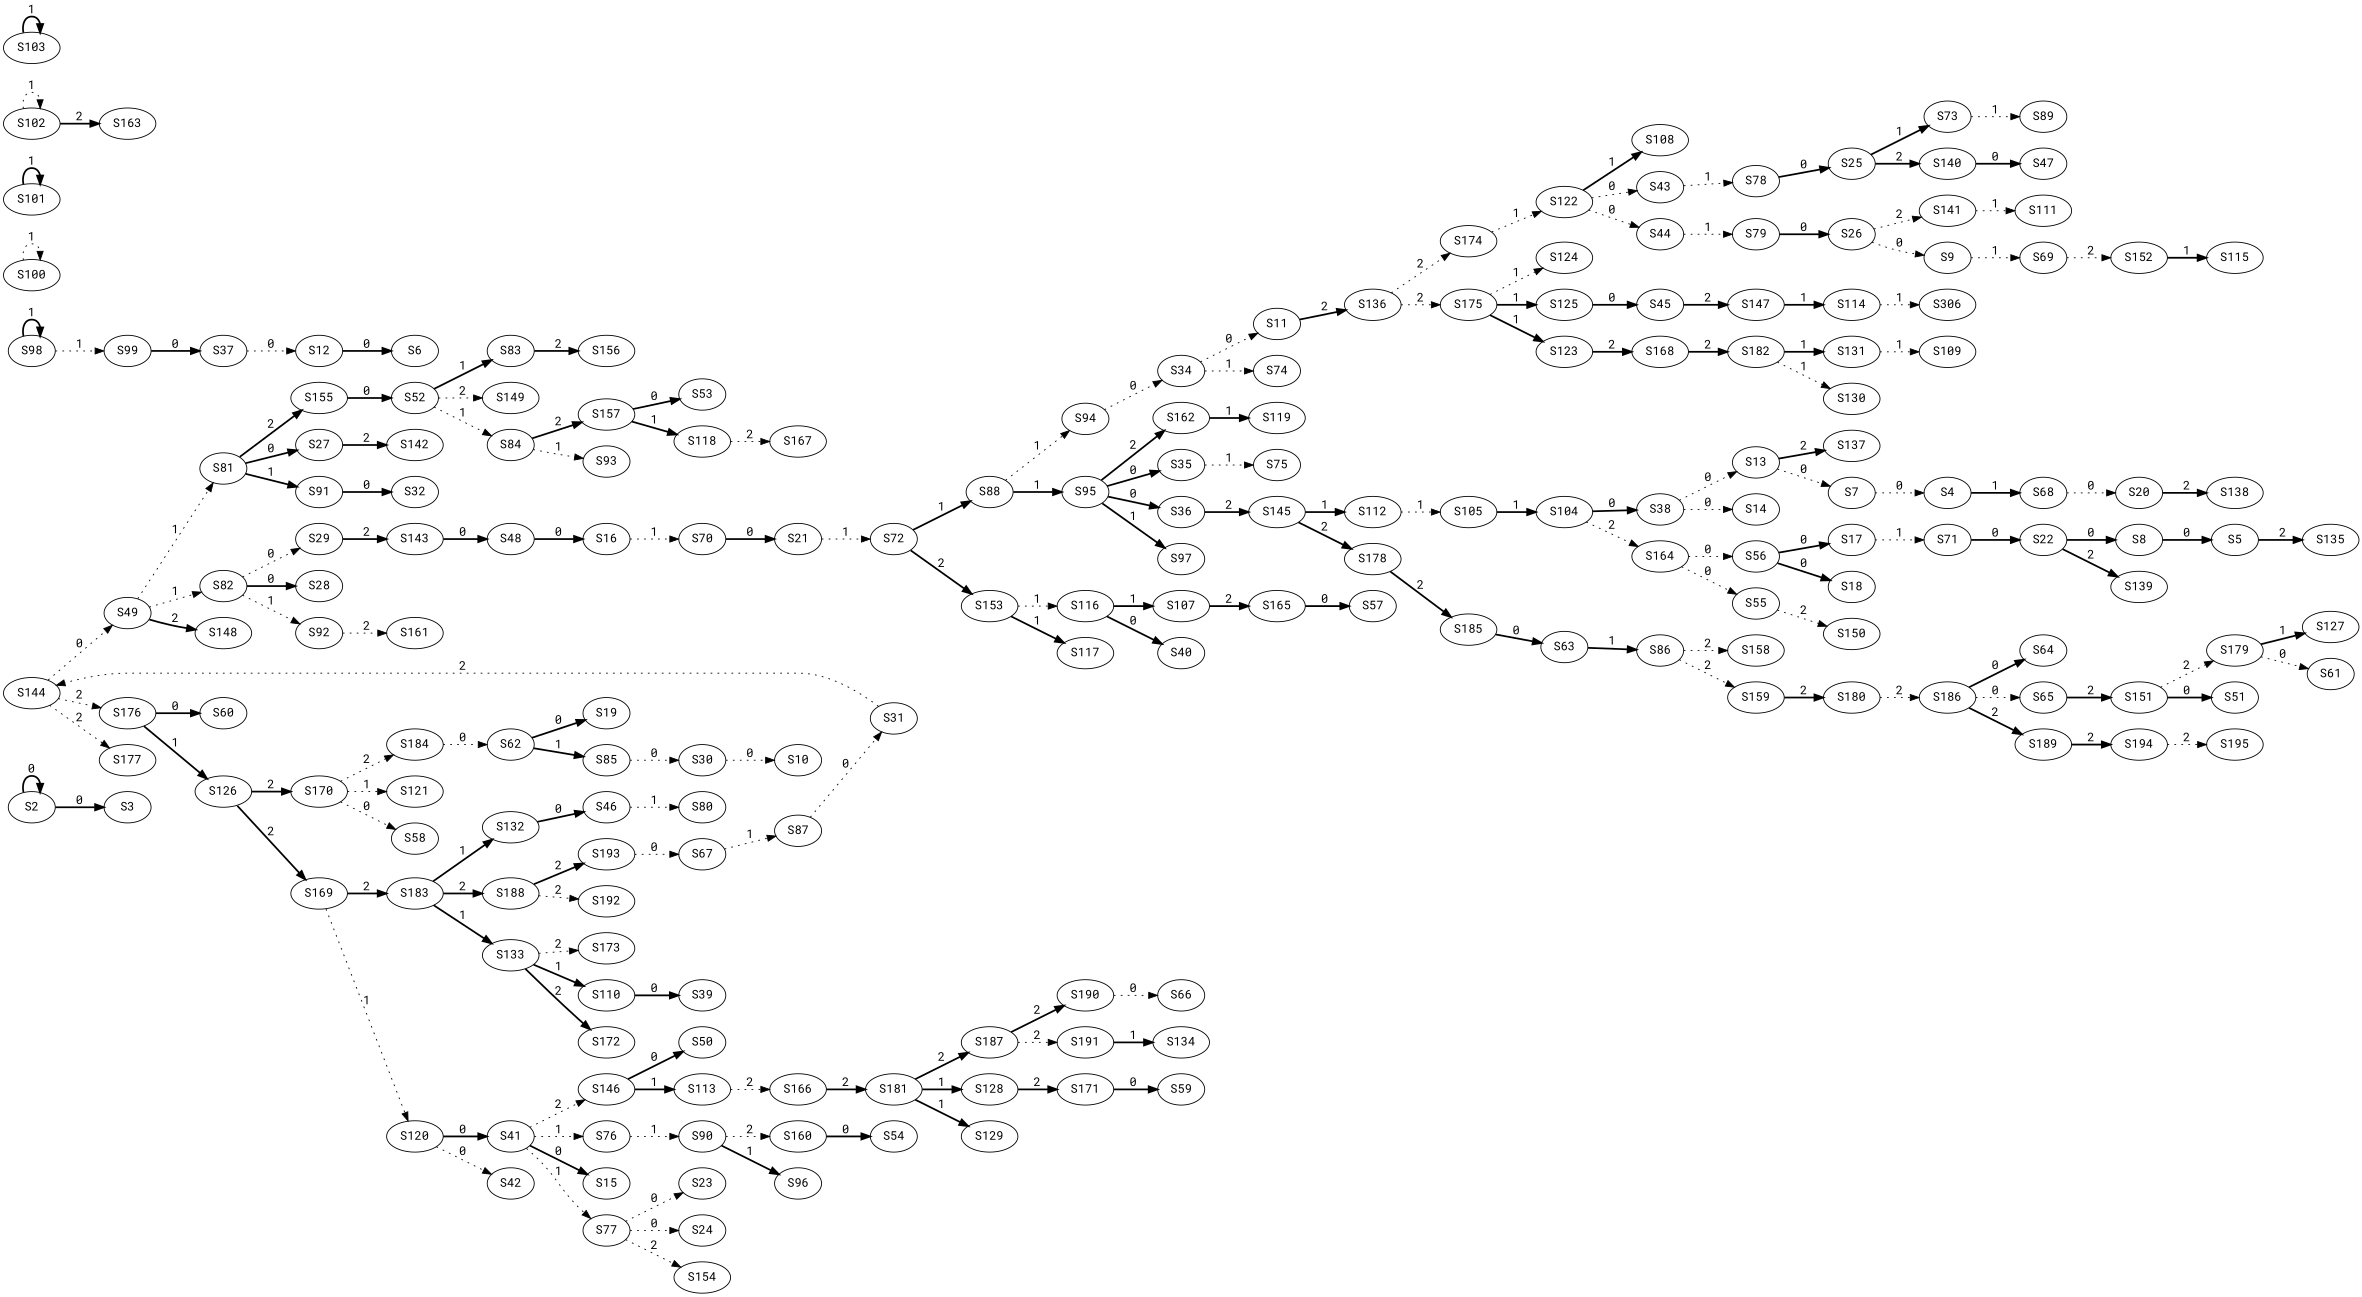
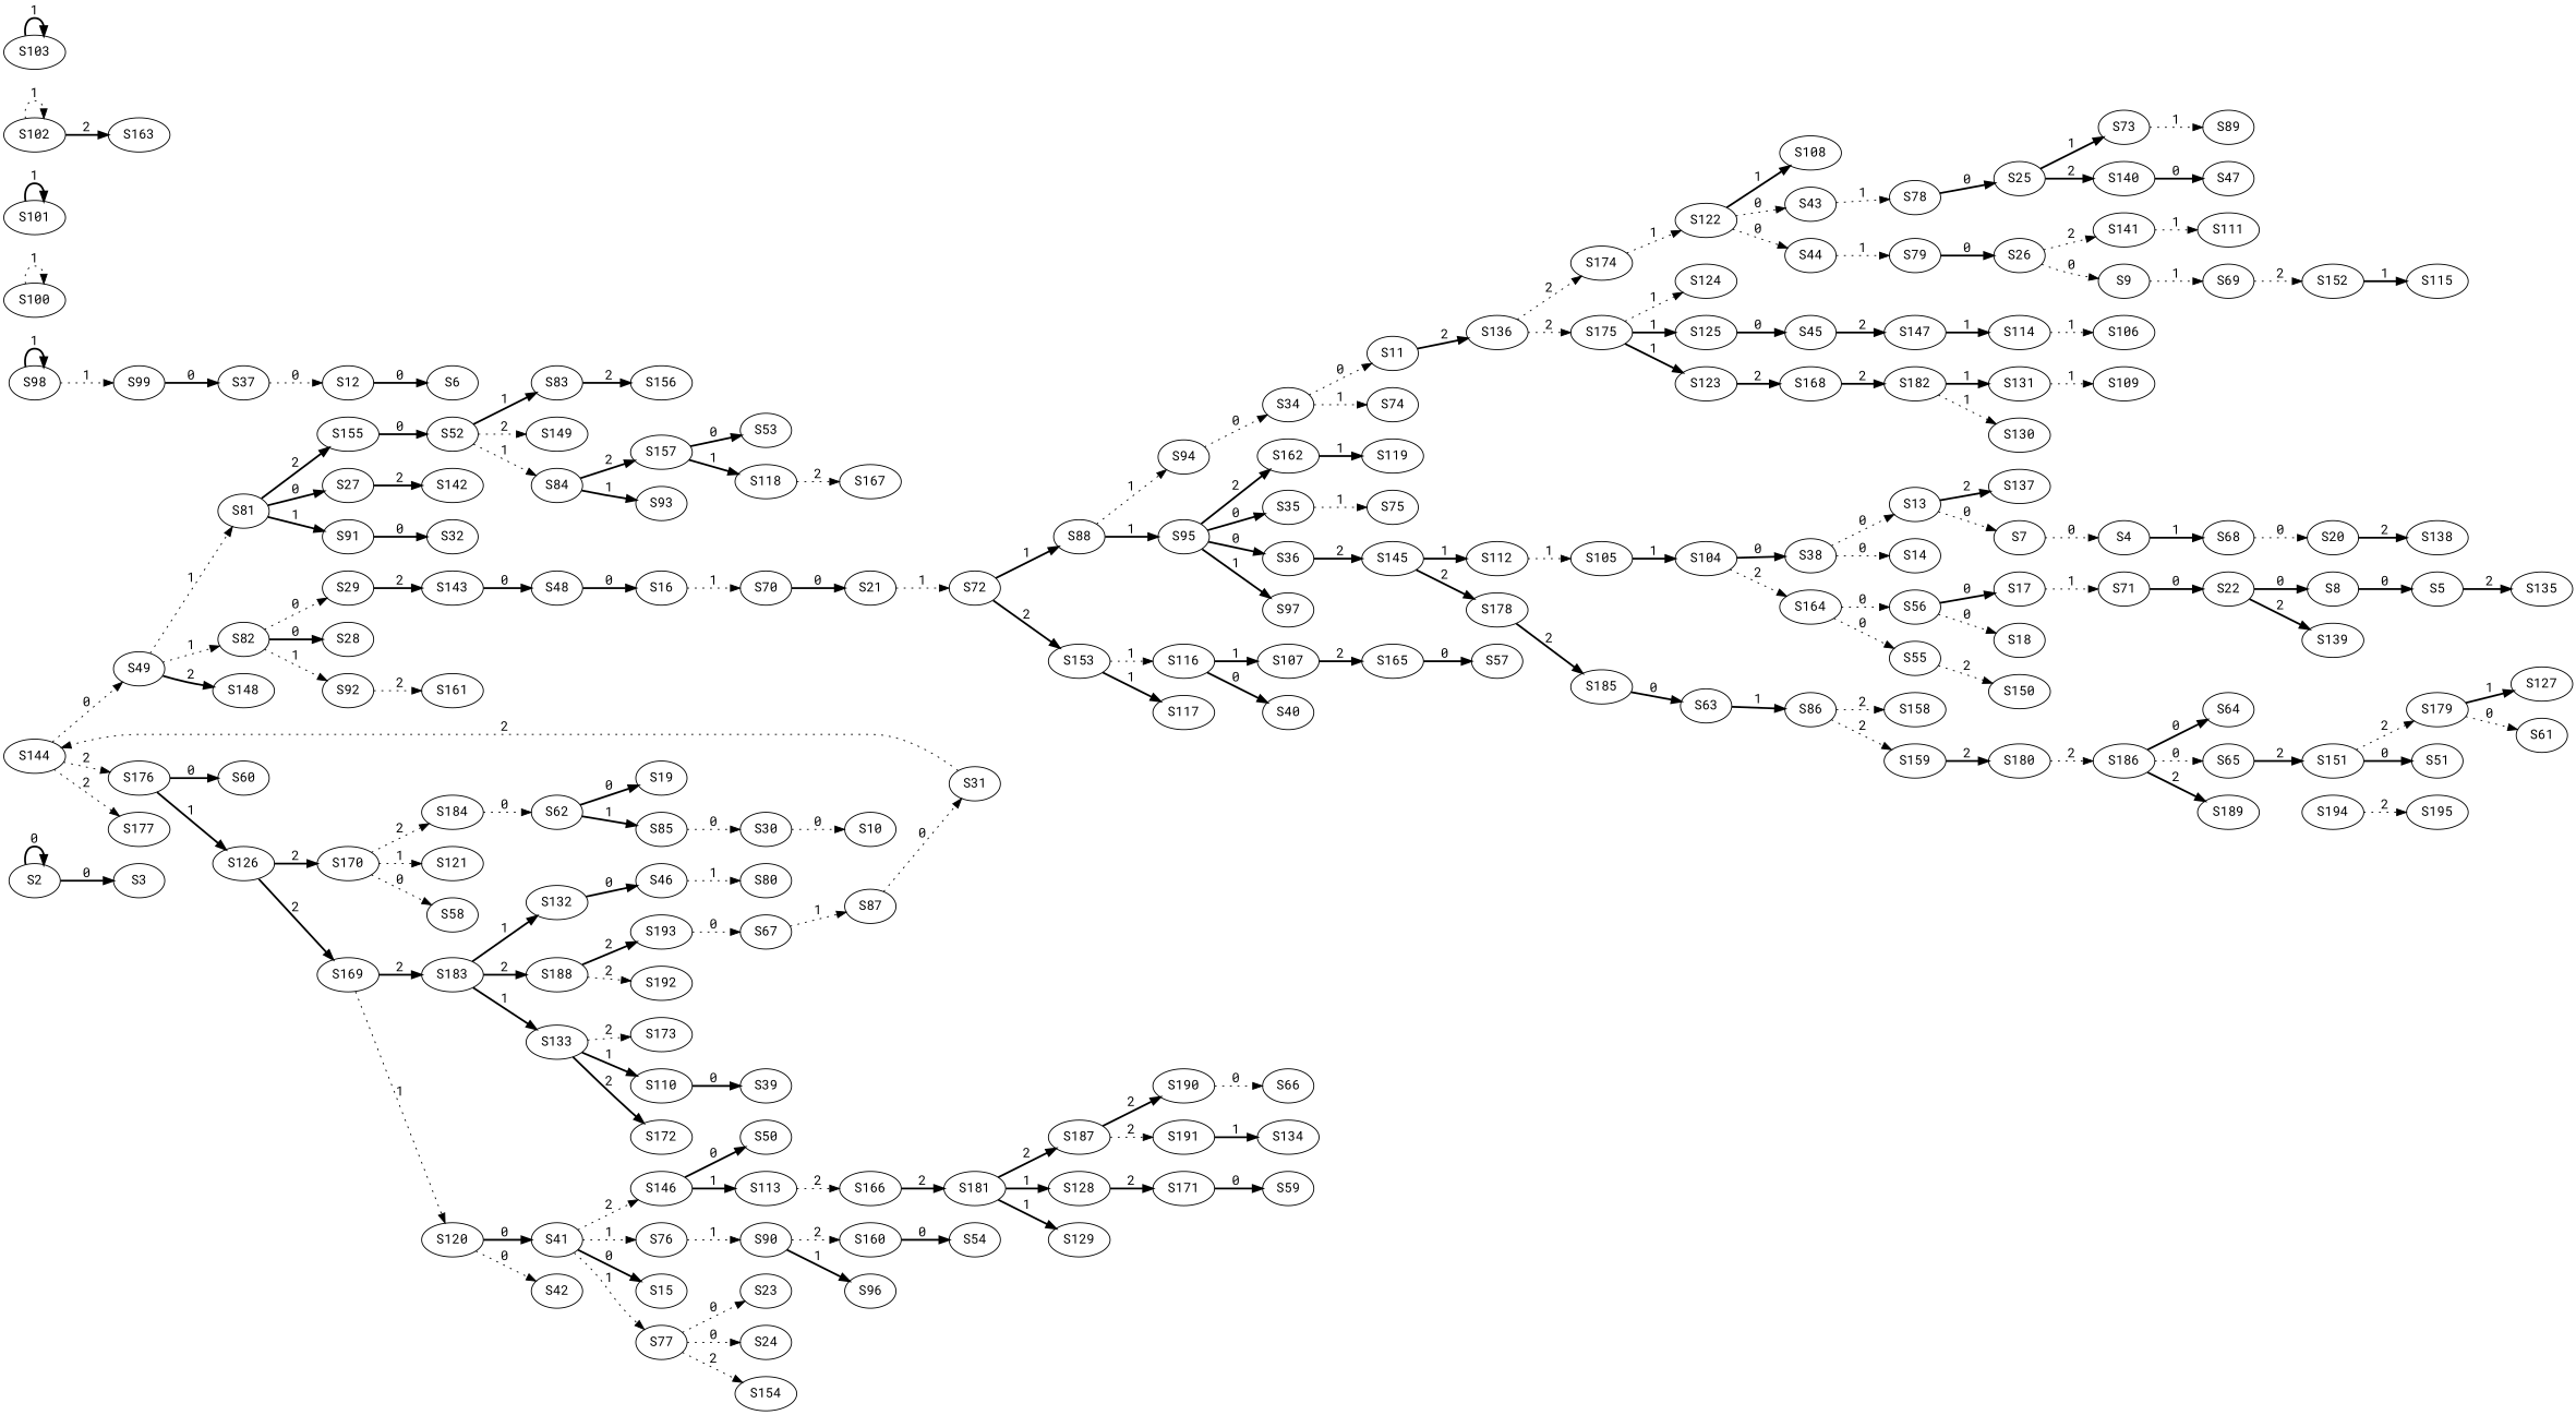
  strict digraph {
    fontname="Roboto Mono"
    rankdir=LR
    node [fontname="Roboto Mono"]
    edge [fontname="Roboto Mono" style=bold]
    S2
    S3
    S7
    S4
    S68
    S20
    S8
    S5
    S135
    S12
    S6
    S13
    S137
    S22
    S139
    S26
    S9
    S141
    S69
    S111
    S152
    S30
    S10
    S34
    S11
    S74
    S136
    S174
    S175
    S37
    S38
    S14
    S41
    S15
    S77
    S146
    S76
    S23
    S24
    S154
    S50
    S113
    S90
    S48
    S16
    S70
    S21
    S56
    S17
    S18
    S71
    S62
    S19
    S85
    S138
    S72
    S88
    S153
    S78
    S25
    S140
    S73
    S47
    S89
    S79
    S81
    S27
    S91
    S155
    S142
    S32
    S52
    S82
    S28
    S29
    S92
    S143
    S161
    S87
    S31
    S144
    S49
    S176
    S177
    S94
    S95
    S35
    S36
    S97
    S162
    S75
    S145
    S119
    S112
    S178
    S99
    S104
    S164
    S55
    S110
    S39
    S116
    S40
    S107
    S165
    S120
    S42
    S122
    S43
    S44
    S108
    S125
    S45
    S147
    S114
    S132
    S46
    S80
    S148
    S60
    S126
    S166
    S151
    S51
    S179
    S61
    S127
    S83
    S84
    S149
    S156
    S93
    S157
    S53
    S118
    S167
    S160
    S54
    S150
    S57
    S170
    S58
    S184
    S121
    S171
    S59
    S169
    S185
    S63
    S86
    S158
    S159
    S186
    S64
    S65
    S189
    S194
    S190
    S66
    S193
    S67
    S115
    S117
    S96
    S180
    S98
    S100
    S101
    S102
    S163
    S103
    S105
-   S106 [label=S306]
+   S106
    S131
    S109
    S133
    S172
    S173
    S181
    S183
    S188
    S123
    S124
    S168
    S182
    S128
    S129
    S187
    S191
    S130
    S192
    S134
    S195
    S2 -> S2 [label=0]
    S2 -> S3 [label=0]
    S7 -> S4 [label=0 style=dotted]
    S4 -> S68 [label=1]
    S68 -> S20 [label=0 style=dotted]
    S20 -> S138 [label=2]
    S8 -> S5 [label=0]
    S5 -> S135 [label=2]
    S12 -> S6 [label=0]
    S13 -> S7 [label=0 style=dotted]
    S13 -> S137 [label=2]
    S22 -> S8 [label=0]
    S22 -> S139 [label=2]
    S26 -> S9 [label=0 style=dotted]
    S26 -> S141 [label=2 style=dotted]
    S9 -> S69 [label=1 style=dotted]
    S141 -> S111 [label=1 style=dotted]
    S69 -> S152 [label=2 style=dotted]
    S152 -> S115 [label=1]
    S30 -> S10 [label=0 style=dotted]
    S34 -> S11 [label=0 style=dotted]
    S34 -> S74 [label=1 style=dotted]
    S11 -> S136 [label=2]
    S136 -> S174 [label=2 style=dotted]
    S136 -> S175 [label=2 style=dotted]
    S174 -> S122 [label=1 style=dotted]
    S175 -> S125 [label=1]
    S175 -> S123 [label=1]
    S175 -> S124 [label=1 style=dotted]
    S37 -> S12 [label=0 style=dotted]
    S38 -> S13 [label=0 style=dotted]
    S38 -> S14 [label=0 style=dotted]
    S41 -> S15 [label=0]
    S41 -> S77 [label=1 style=dotted]
    S41 -> S146 [label=2 style=dotted]
    S41 -> S76 [label=1 style=dotted]
    S77 -> S23 [label=0 style=dotted]
    S77 -> S24 [label=0 style=dotted]
    S77 -> S154 [label=2 style=dotted]
    S146 -> S50 [label=0]
    S146 -> S113 [label=1]
    S76 -> S90 [label=1 style=dotted]
    S113 -> S166 [label=2 style=dotted]
    S90 -> S160 [label=2 style=dotted]
    S90 -> S96 [label=1]
    S48 -> S16 [label=0]
    S16 -> S70 [label=1 style=dotted]
    S70 -> S21 [label=0]
    S21 -> S72 [label=1 style=dotted]
    S56 -> S17 [label=0]
-   S56 -> S18 [label=0]
+   S56 -> S18 [label=0 style=dotted]
    S17 -> S71 [label=1 style=dotted]
    S71 -> S22 [label=0]
    S62 -> S19 [label=0]
    S62 -> S85 [label=1]
    S85 -> S30 [label=0 style=dotted]
    S72 -> S88 [label=1]
    S72 -> S153 [label=2]
    S88 -> S94 [label=1 style=dotted]
    S88 -> S95 [label=1]
    S153 -> S116 [label=1 style=dotted]
    S153 -> S117 [label=1]
    S78 -> S25 [label=0]
    S25 -> S140 [label=2]
    S25 -> S73 [label=1]
    S140 -> S47 [label=0]
    S73 -> S89 [label=1 style=dotted]
    S79 -> S26 [label=0]
    S81 -> S27 [label=0]
    S81 -> S91 [label=1]
    S81 -> S155 [label=2]
    S27 -> S142 [label=2]
    S91 -> S32 [label=0]
    S155 -> S52 [label=0]
    S52 -> S83 [label=1]
    S52 -> S84 [label=1 style=dotted]
    S52 -> S149 [label=2 style=dotted]
    S82 -> S28 [label=0]
    S82 -> S29 [label=0 style=dotted]
    S82 -> S92 [label=1 style=dotted]
    S29 -> S143 [label=2]
    S92 -> S161 [label=2 style=dotted]
    S143 -> S48 [label=0]
    S87 -> S31 [label=0 style=dotted]
    S31 -> S144 [label=2 style=dotted]
    S144 -> S49 [label=0 style=dotted]
    S144 -> S176 [label=2 style=dotted]
    S144 -> S177 [label=2 style=dotted]
    S49 -> S81 [label=1 style=dotted]
    S49 -> S82 [label=1 style=dotted]
    S49 -> S148 [label=2]
    S176 -> S60 [label=0]
    S176 -> S126 [label=1]
    S94 -> S34 [label=0 style=dotted]
    S95 -> S35 [label=0]
    S95 -> S36 [label=0]
    S95 -> S97 [label=1]
    S95 -> S162 [label=2]
    S35 -> S75 [label=1 style=dotted]
    S36 -> S145 [label=2]
    S162 -> S119 [label=1]
    S145 -> S112 [label=1]
    S145 -> S178 [label=2]
    S112 -> S105 [label=1 style=dotted]
    S178 -> S185 [label=2]
    S99 -> S37 [label=0]
    S104 -> S38 [label=0]
    S104 -> S164 [label=2 style=dotted]
    S164 -> S56 [label=0 style=dotted]
    S164 -> S55 [label=0 style=dotted]
    S55 -> S150 [label=2 style=dotted]
    S110 -> S39 [label=0]
    S116 -> S40 [label=0]
    S116 -> S107 [label=1]
    S107 -> S165 [label=2]
    S165 -> S57 [label=0]
    S120 -> S41 [label=0]
    S120 -> S42 [label=0 style=dotted]
    S122 -> S43 [label=0 style=dotted]
    S122 -> S44 [label=0 style=dotted]
    S122 -> S108 [label=1]
    S43 -> S78 [label=1 style=dotted]
    S44 -> S79 [label=1 style=dotted]
    S125 -> S45 [label=0]
    S45 -> S147 [label=2]
    S147 -> S114 [label=1]
    S114 -> S106 [label=1 style=dotted]
    S132 -> S46 [label=0]
    S46 -> S80 [label=1 style=dotted]
    S126 -> S170 [label=2]
    S126 -> S169 [label=2]
    S166 -> S181 [label=2]
    S151 -> S51 [label=0]
    S151 -> S179 [label=2 style=dotted]
    S179 -> S61 [label=0 style=dotted]
    S179 -> S127 [label=1]
    S83 -> S156 [label=2]
-   S84 -> S93 [label=1 style=dotted]
+   S84 -> S93 [label=1]
    S84 -> S157 [label=2]
    S157 -> S53 [label=0]
    S157 -> S118 [label=1]
    S118 -> S167 [label=2 style=dotted]
    S160 -> S54 [label=0]
    S170 -> S58 [label=0 style=dotted]
    S170 -> S184 [label=2 style=dotted]
    S170 -> S121 [label=1 style=dotted]
    S184 -> S62 [label=0 style=dotted]
    S171 -> S59 [label=0]
    S169 -> S120 [label=1 style=dotted]
    S169 -> S183 [label=2]
    S185 -> S63 [label=0]
    S63 -> S86 [label=1]
    S86 -> S158 [label=2 style=dotted]
    S86 -> S159 [label=2 style=dotted]
    S159 -> S180 [label=2]
    S186 -> S64 [label=0]
    S186 -> S65 [label=0 style=dotted]
    S186 -> S189 [label=2]
    S65 -> S151 [label=2]
-   S189 -> S194 [label=2]
    S194 -> S195 [label=2 style=dotted]
    S190 -> S66 [label=0 style=dotted]
    S193 -> S67 [label=0 style=dotted]
    S67 -> S87 [label=1 style=dotted]
    S180 -> S186 [label=2 style=dotted]
    S98 -> S99 [label=1 style=dotted]
    S98 -> S98 [label=1]
    S100 -> S100 [label=1 style=dotted]
    S101 -> S101 [label=1]
    S102 -> S102 [label=1 style=dotted]
    S102 -> S163 [label=2]
    S103 -> S103 [label=1]
    S105 -> S104 [label=1]
    S131 -> S109 [label=1 style=dotted]
    S133 -> S110 [label=1]
    S133 -> S172 [label=2]
    S133 -> S173 [label=2 style=dotted]
    S181 -> S128 [label=1]
    S181 -> S129 [label=1]
    S181 -> S187 [label=2]
    S183 -> S132 [label=1]
    S183 -> S133 [label=1]
    S183 -> S188 [label=2]
    S188 -> S193 [label=2]
    S188 -> S192 [label=2 style=dotted]
    S123 -> S168 [label=2]
    S168 -> S182 [label=2]
    S182 -> S131 [label=1]
    S182 -> S130 [label=1 style=dotted]
    S128 -> S171 [label=2]
    S187 -> S190 [label=2]
    S187 -> S191 [label=2 style=dotted]
    S191 -> S134 [label=1]
  }
